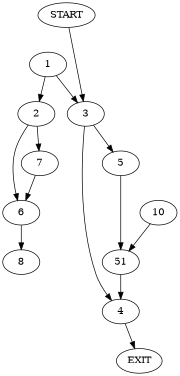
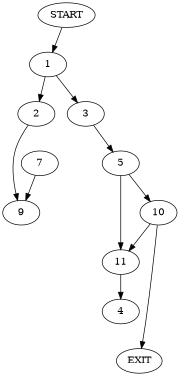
  digraph {
    n1 [label=START]
    1
    2
    3
    n5 [label=EXIT]
-   6
+   6 [label=9]
    7
    4
    5
-   8
    10
-   11 [label=51]
-   n1 -> 3
+   11
+   n1 -> 1
    1 -> 2
    1 -> 3
    2 -> 6
-   2 -> 7
-   3 -> 4
    3 -> 5
-   6 -> 8
    7 -> 6
-   4 -> n5
+   10 -> n5
+   5 -> 10
    5 -> 11
    10 -> 11
    11 -> 4
  }
